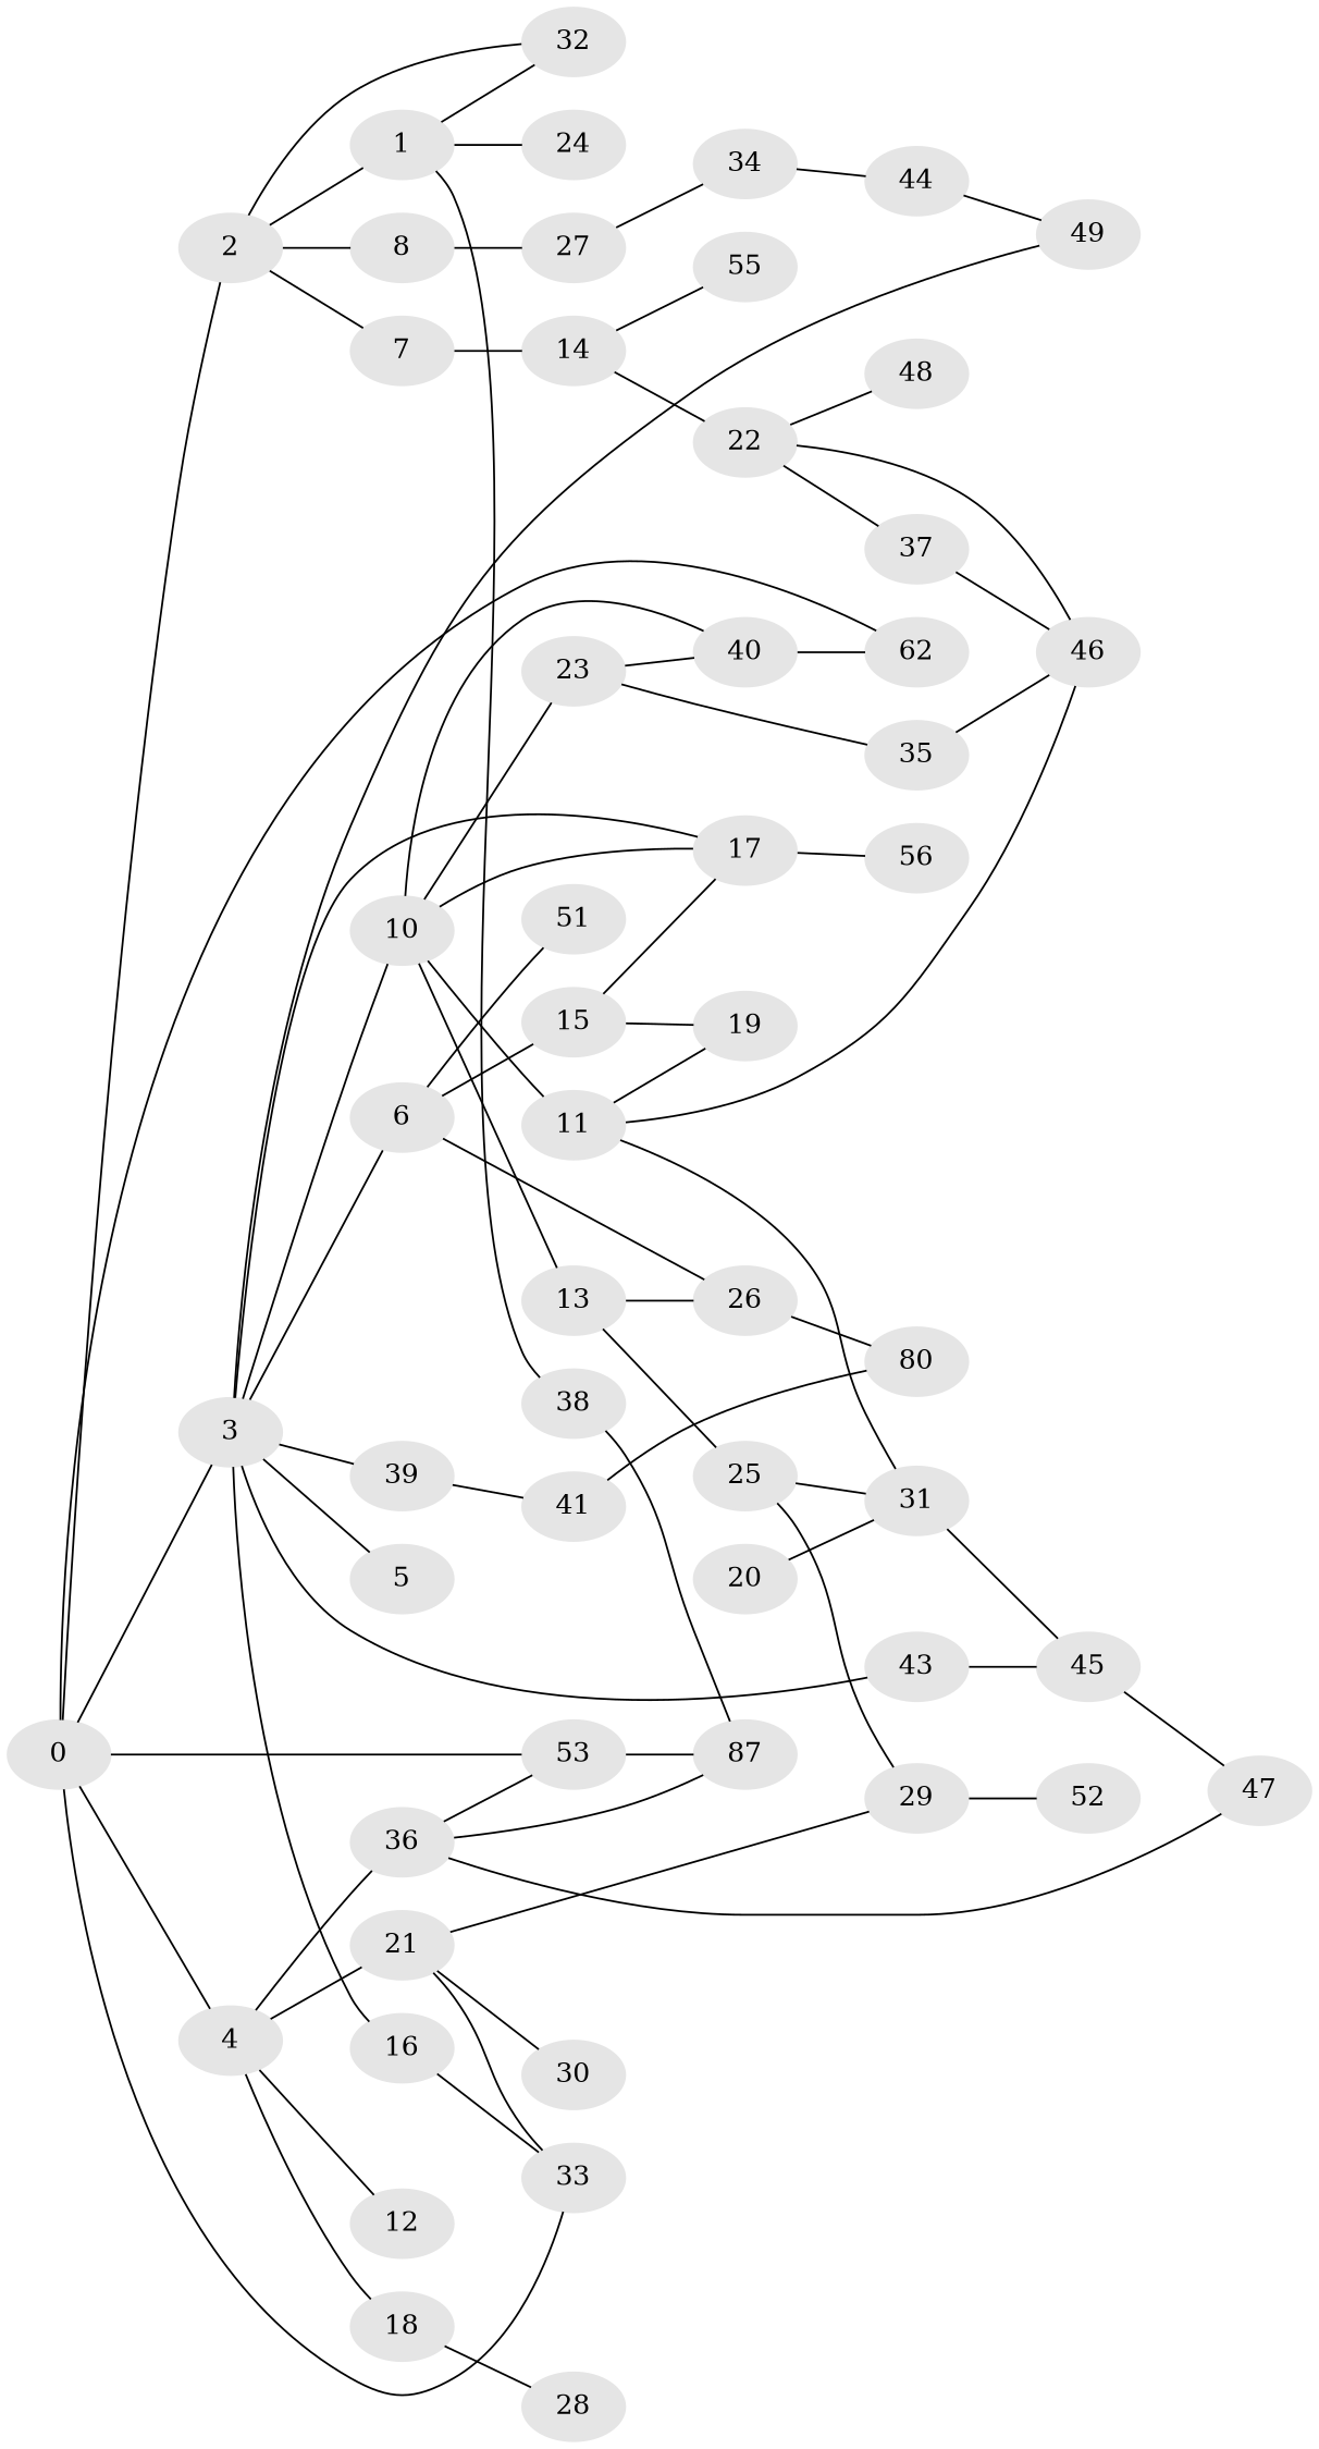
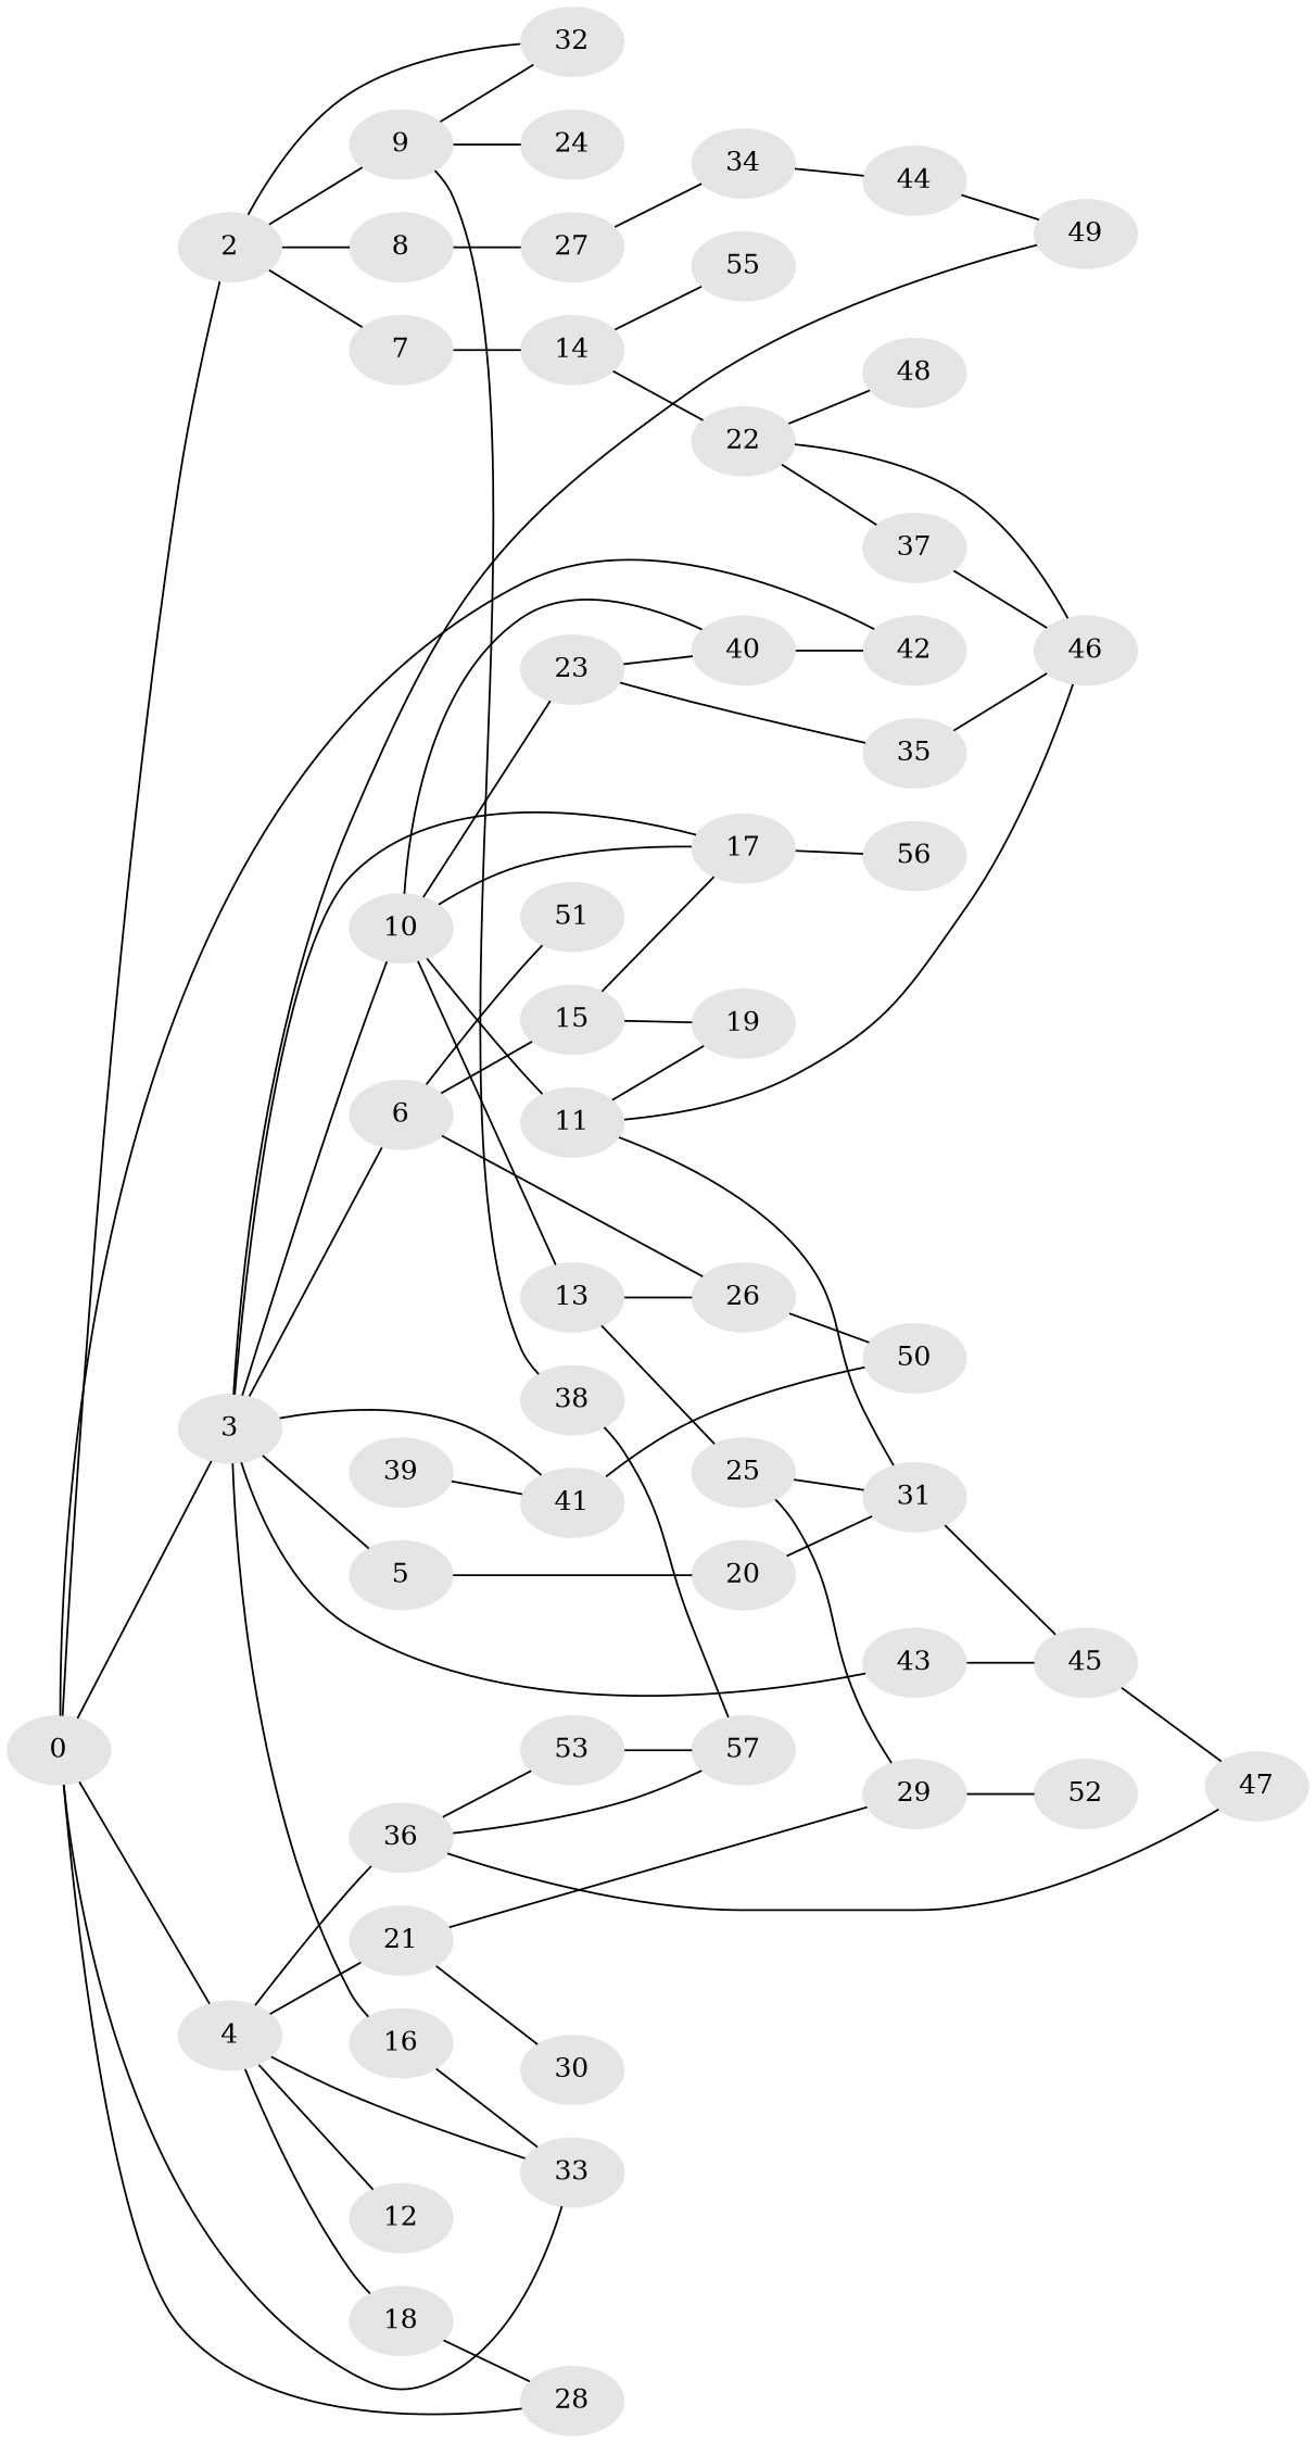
  graph {
    rankdir=LR
    node [color=gray90 style=filled]
    n1 [label=0]
    2
    3
    4
    28
    33
-   42 [label=62]
+   42
    7
    8
-   9 [label=1]
+   9
    32
    5
    6
    10
    16
    17
    39
    43
    49
    12
    18
    21
    36
    14
    27
    24
    38
    20
    15
    26
    51
    11
    13
    23
    40
    56
    41
    45
    29
    30
    47
    53
-   57 [label=87]
+   57
    31
    19
-   50 [label=80]
+   50
    22
    55
    34
    46
    25
    35
    37
    48
    52
    44
    n1 -- 2
    n1 -- 3
    n1 -- 4
-   n1 -- 53
+   n1 -- 28
    n1 -- 33
    n1 -- 42
    2 -- 7
    2 -- 8
    2 -- 9
    2 -- 32
    3 -- 5
    3 -- 6
    3 -- 10
    3 -- 16
    3 -- 17
-   3 -- 39
+   3 -- 41
    3 -- 43
    3 -- 49
-   21 -- 33
+   4 -- 33
    4 -- 12
    4 -- 18
    4 -- 21
    4 -- 36
    7 -- 14
    8 -- 27
    9 -- 32
    9 -- 24
    9 -- 38
+   5 -- 20
    6 -- 15
    6 -- 26
    6 -- 51
    10 -- 17
    10 -- 11
    10 -- 13
    10 -- 23
    10 -- 40
    16 -- 33
    17 -- 56
    39 -- 41
    43 -- 45
    18 -- 28
    21 -- 29
    21 -- 30
    36 -- 47
    36 -- 53
    36 -- 57
    14 -- 22
    14 -- 55
    27 -- 34
    38 -- 57
    20 -- 31
    15 -- 17
    15 -- 19
    26 -- 50
    11 -- 31
    11 -- 19
    11 -- 46
    13 -- 26
    13 -- 25
    23 -- 40
    23 -- 35
    40 -- 42
    41 -- 50
    45 -- 47
    29 -- 52
    53 -- 57
    31 -- 45
    22 -- 46
    22 -- 37
    22 -- 48
    34 -- 44
    25 -- 29
    25 -- 31
    35 -- 46
    37 -- 46
    44 -- 49
  }
